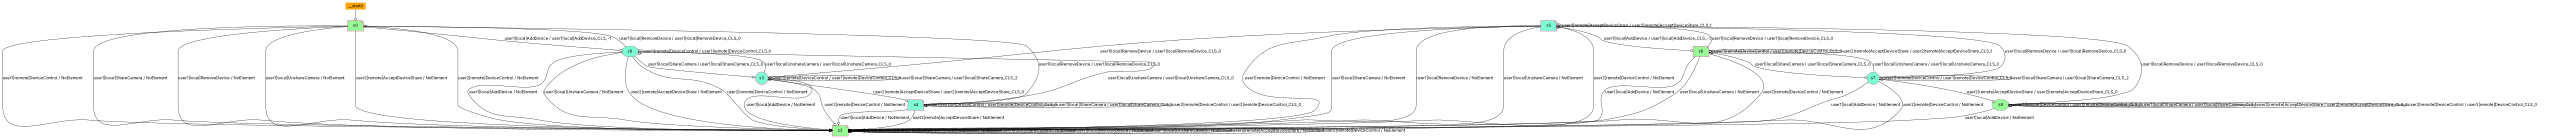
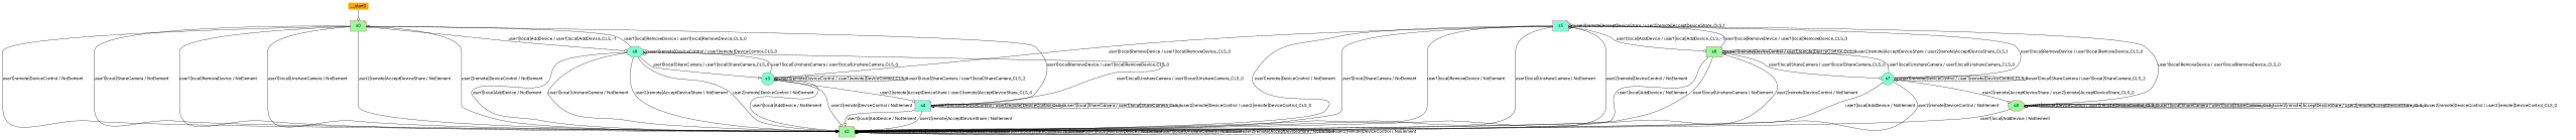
  digraph {
    fontname=Inter
    node [color=deeppink fillcolor=aquamarine fontname=Inter shape=note style=filled]
    edge [arrowhead=onormal fontname=Inter]
    n1 [fillcolor=palegreen label=s0]
    n2 [color=gray40 label=s9 shape=octagon]
    n3 [fillcolor=palegreen label=s2]
-   n4 [label=s3 shape=circle]
+   n4 [color=gray40 label=s3 shape=circle]
    n5 [label=s4]
    n6 [label=s5]
    n7 [fillcolor=palegreen label=s6]
    n8 [color=gray40 label=s7 shape=circle]
-   n9 [color=gray40 fillcolor=palegreen label=s8 shape=octagon]
+   n9 [fillcolor=palegreen label=s8 shape=octagon]
    __start0 [fillcolor=orange height=0 shape=none width=0]
    n1 -> n2 [arrowhead=odot label="user1|local|AddDevice / user1|local|AddDevice_CLS_-1"]
    n1 -> n3 [label="user1|remote|DeviceControl / NoElement"]
    n1 -> n3 [label="user1|local|ShareCamera / NoElement"]
    n1 -> n3 [arrowhead=odot label="user1|local|RemoveDevice / NoElement"]
    n1 -> n3 [label="user1|local|UnshareCamera / NoElement"]
    n1 -> n3 [label="user2|remote|AcceptDeviceShare / NoElement"]
    n1 -> n3 [label="user2|remote|DeviceControl / NoElement"]
    n2 -> n1 [label="user1|local|RemoveDevice / user1|local|RemoveDevice_CLS_0"]
    n2 -> n2 [arrowhead=odot label="user1|remote|DeviceControl / user1|remote|DeviceControl_CLS_0"]
    n2 -> n3 [label="user1|local|AddDevice / NoElement"]
    n2 -> n3 [label="user1|local|UnshareCamera / NoElement"]
    n2 -> n3 [arrowhead=odot label="user2|remote|AcceptDeviceShare / NoElement"]
    n2 -> n3 [label="user2|remote|DeviceControl / NoElement"]
    n2 -> n4 [label="user1|local|ShareCamera / user1|local|ShareCamera_CLS_0"]
    n3 -> n3 [arrowhead=odot label="user1|remote|DeviceControl / NoElement"]
    n3 -> n3 [label="user1|local|AddDevice / NoElement"]
    n3 -> n3 [arrowhead=odot label="user1|local|ShareCamera / NoElement"]
    n3 -> n3 [arrowhead=odot label="user1|local|RemoveDevice / NoElement"]
    n3 -> n3 [label="user1|local|UnshareCamera / NoElement"]
    n3 -> n3 [label="user2|remote|AcceptDeviceShare / NoElement"]
    n3 -> n3 [arrowhead=odot label="user2|remote|DeviceControl / NoElement"]
-   n4 -> n2 [arrowhead=odot label="user1|local|UnshareCamera / user1|local|UnshareCamera_CLS_0"]
+   n4 -> n2 [label="user1|local|UnshareCamera / user1|local|UnshareCamera_CLS_0"]
    n4 -> n3 [label="user1|local|AddDevice / NoElement"]
    n4 -> n3 [arrowhead=odot label="user2|remote|DeviceControl / NoElement"]
    n4 -> n4 [label="user1|remote|DeviceControl / user1|remote|DeviceControl_CLS_0"]
    n4 -> n4 [arrowhead=odot label="user1|local|ShareCamera / user1|local|ShareCamera_CLS_2"]
    n4 -> n5 [arrowhead=odot label="user2|remote|AcceptDeviceShare / user2|remote|AcceptDeviceShare_CLS_0"]
    n5 -> n1 [arrowhead=odot label="user1|local|RemoveDevice / user1|local|RemoveDevice_CLS_0"]
    n5 -> n2 [label="user1|local|UnshareCamera / user1|local|UnshareCamera_CLS_0"]
    n5 -> n3 [label="user1|local|AddDevice / NoElement"]
    n5 -> n3 [arrowhead=odot label="user2|remote|AcceptDeviceShare / NoElement"]
    n5 -> n5 [label="user1|remote|DeviceControl / user1|remote|DeviceControl_CLS_0"]
    n5 -> n5 [label="user1|local|ShareCamera / user1|local|ShareCamera_CLS_1"]
    n5 -> n5 [label="user2|remote|DeviceControl / user2|remote|DeviceControl_CLS_0"]
    n6 -> n3 [arrowhead=odot label="user1|remote|DeviceControl / NoElement"]
    n6 -> n3 [label="user1|local|ShareCamera / NoElement"]
    n6 -> n3 [arrowhead=odot label="user1|local|RemoveDevice / NoElement"]
    n6 -> n3 [label="user1|local|UnshareCamera / NoElement"]
    n6 -> n3 [arrowhead=odot label="user2|remote|DeviceControl / NoElement"]
    n6 -> n4 [label="user1|local|RemoveDevice / user1|local|RemoveDevice_CLS_0"]
    n6 -> n6 [arrowhead=odot label="user2|remote|AcceptDeviceShare / user2|remote|AcceptDeviceShare_CLS_1"]
    n6 -> n7 [arrowhead=odot label="user1|local|AddDevice / user1|local|AddDevice_CLS_-1"]
    n7 -> n3 [arrowhead=odot label="user1|local|AddDevice / NoElement"]
    n7 -> n3 [arrowhead=odot label="user1|local|UnshareCamera / NoElement"]
    n7 -> n3 [arrowhead=odot label="user2|remote|DeviceControl / NoElement"]
    n7 -> n6 [arrowhead=odot label="user1|local|RemoveDevice / user1|local|RemoveDevice_CLS_0"]
    n7 -> n7 [label="user1|remote|DeviceControl / user1|remote|DeviceControl_CLS_0"]
    n7 -> n7 [label="user2|remote|AcceptDeviceShare / user2|remote|AcceptDeviceShare_CLS_1"]
    n7 -> n8 [arrowhead=odot label="user1|local|ShareCamera / user1|local|ShareCamera_CLS_0"]
    n8 -> n3 [label="user1|local|AddDevice / NoElement"]
    n8 -> n3 [arrowhead=odot label="user2|remote|DeviceControl / NoElement"]
    n8 -> n6 [label="user1|local|RemoveDevice / user1|local|RemoveDevice_CLS_0"]
    n8 -> n7 [arrowhead=odot label="user1|local|UnshareCamera / user1|local|UnshareCamera_CLS_0"]
    n8 -> n8 [label="user1|remote|DeviceControl / user1|remote|DeviceControl_CLS_0"]
    n8 -> n8 [label="user1|local|ShareCamera / user1|local|ShareCamera_CLS_2"]
    n8 -> n9 [arrowhead=odot label="user2|remote|AcceptDeviceShare / user2|remote|AcceptDeviceShare_CLS_0"]
    n9 -> n3 [label="user1|local|AddDevice / NoElement"]
    n9 -> n6 [arrowhead=odot label="user1|local|RemoveDevice / user1|local|RemoveDevice_CLS_0"]
    n9 -> n9 [label="user1|remote|DeviceControl / user1|remote|DeviceControl_CLS_0"]
    n9 -> n9 [label="user1|local|ShareCamera / user1|local|ShareCamera_CLS_1"]
    n9 -> n9 [arrowhead=odot label="user2|remote|AcceptDeviceShare / user2|remote|AcceptDeviceShare_CLS_2"]
    n9 -> n9 [arrowhead=odot label="user2|remote|DeviceControl / user2|remote|DeviceControl_CLS_0"]
    __start0 -> n1 [arrowhead=odot]
  }
